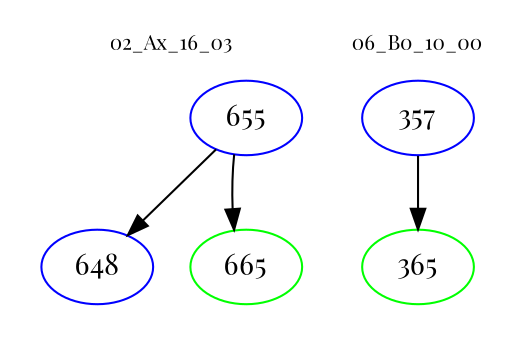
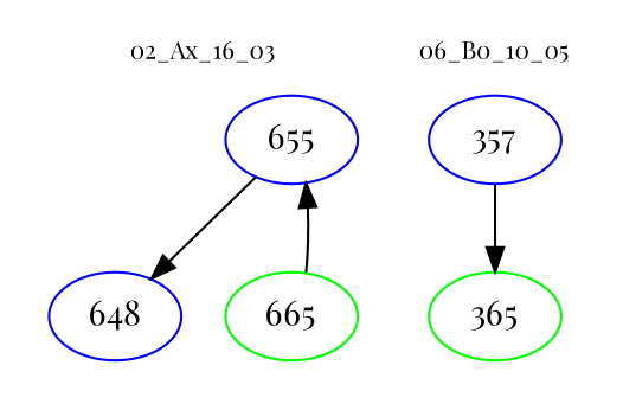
  digraph {
    fontname="Playfair Display"
    node [color=blue fontname="Playfair Display"]
    edge [color=black fontname="Playfair Display"]
    n1 [label=655]
    n2 [label=648]
    n3 [color=green label=665]
    n4 [label=357]
    n5 [color=green label=365]
    subgraph cluster_1 {
      color=white
      fontsize=10
      label="02_Ax_16_03"
      n1
      n2
      n3
    }
    subgraph cluster_2 {
      color=white
      fontsize=10
-     label="06_B0_10_00"
+     label="06_B0_10_05"
      n4
      n5
    }
    n1 -> n2
-   n1 -> n3
+   n3 -> n1
    n4 -> n5
  }
